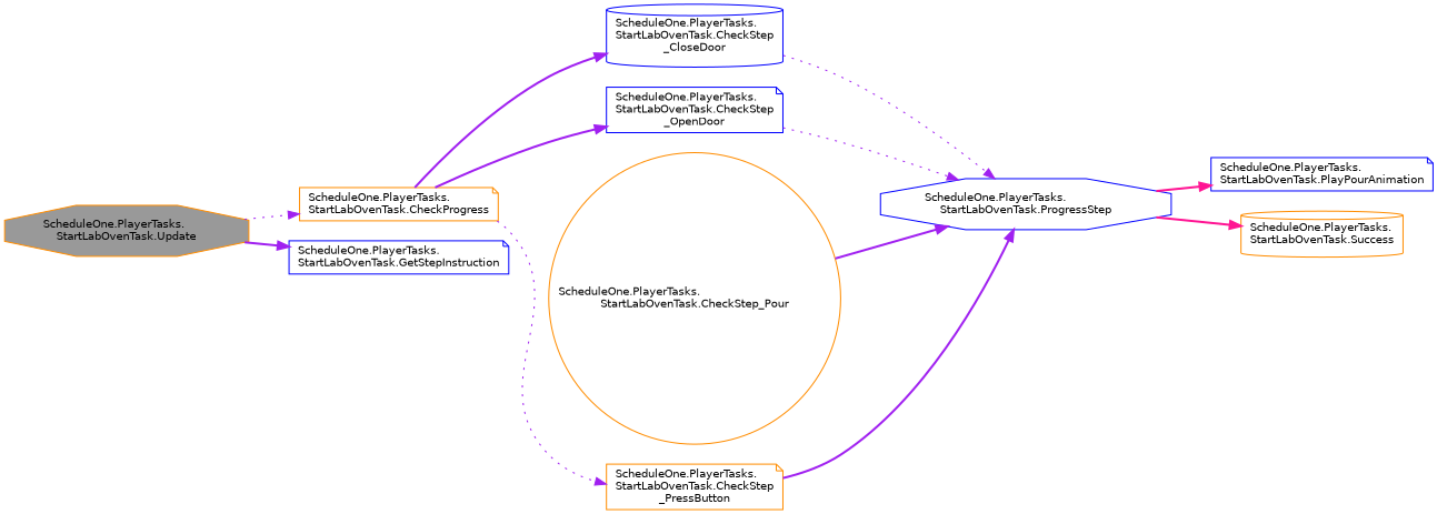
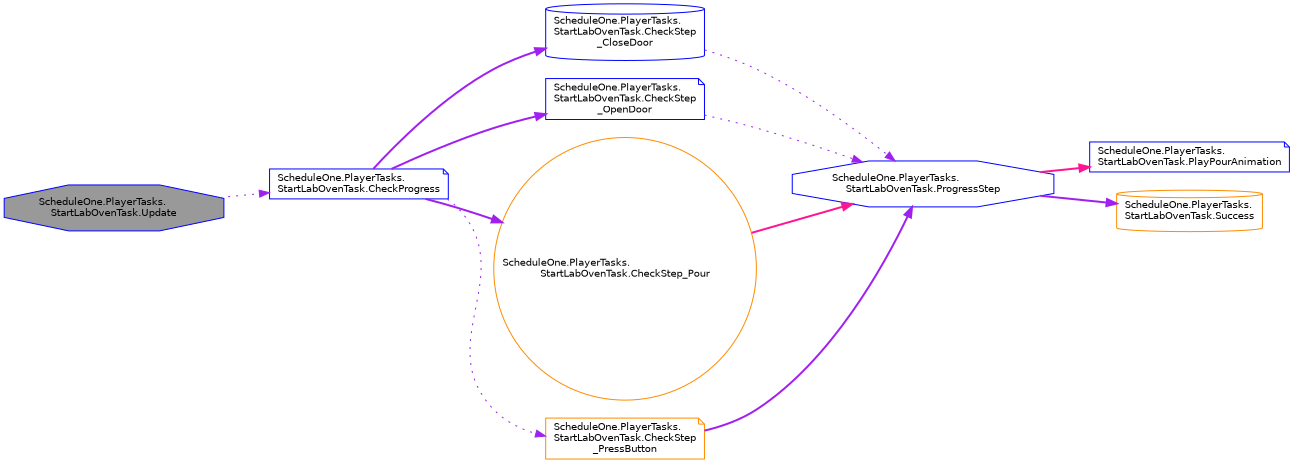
  digraph {
    rankdir=LR
    node [color=blue fillcolor=white fontname=Helvetica fontsize=10 shape=note style=filled]
    edge [color=purple fontname=Helvetica fontsize=10 labelfontname=Helvetica labelfontsize=10 style=bold]
-   n1 [color=darkorange fillcolor=grey60 fontcolor=black height=0.2 label="ScheduleOne.PlayerTasks.\lStartLabOvenTask.Update" shape=octagon width=0.4]
-   n2 [color=darkorange height=0.2 label="ScheduleOne.PlayerTasks.\lStartLabOvenTask.CheckProgress" width=0.4]
-   n3 [height=0.2 label="ScheduleOne.PlayerTasks.\lStartLabOvenTask.GetStepInstruction" width=0.4]
+   n1 [fillcolor=grey60 fontcolor=black height=0.2 label="ScheduleOne.PlayerTasks.\lStartLabOvenTask.Update" shape=octagon width=0.4]
+   n2 [height=0.2 label="ScheduleOne.PlayerTasks.\lStartLabOvenTask.CheckProgress" width=0.4]
    n4 [height=0.2 label="ScheduleOne.PlayerTasks.\lStartLabOvenTask.CheckStep\l_CloseDoor" shape=cylinder width=0.4]
    n5 [height=0.2 label="ScheduleOne.PlayerTasks.\lStartLabOvenTask.CheckStep\l_OpenDoor" width=0.4]
    n6 [color=darkorange height=0.2 label="ScheduleOne.PlayerTasks.\lStartLabOvenTask.CheckStep_Pour" shape=circle width=0.4]
    n7 [color=darkorange height=0.2 label="ScheduleOne.PlayerTasks.\lStartLabOvenTask.CheckStep\l_PressButton" width=0.4]
    n8 [height=0.2 label="ScheduleOne.PlayerTasks.\lStartLabOvenTask.ProgressStep" shape=octagon width=0.4]
    n9 [height=0.2 label="ScheduleOne.PlayerTasks.\lStartLabOvenTask.PlayPourAnimation" width=0.4]
    n10 [color=darkorange height=0.2 label="ScheduleOne.PlayerTasks.\lStartLabOvenTask.Success" shape=cylinder width=0.4]
    n1 -> n2 [style=dotted]
-   n1 -> n3
    n2 -> n4
    n2 -> n5
+   n2 -> n6
    n2 -> n7 [style=dotted]
    n4 -> n8 [style=dotted]
    n5 -> n8 [style=dotted]
-   n6 -> n8
+   n6 -> n8 [color=deeppink]
    n7 -> n8
    n8 -> n9 [color=deeppink]
-   n8 -> n10 [color=deeppink]
+   n8 -> n10
  }
